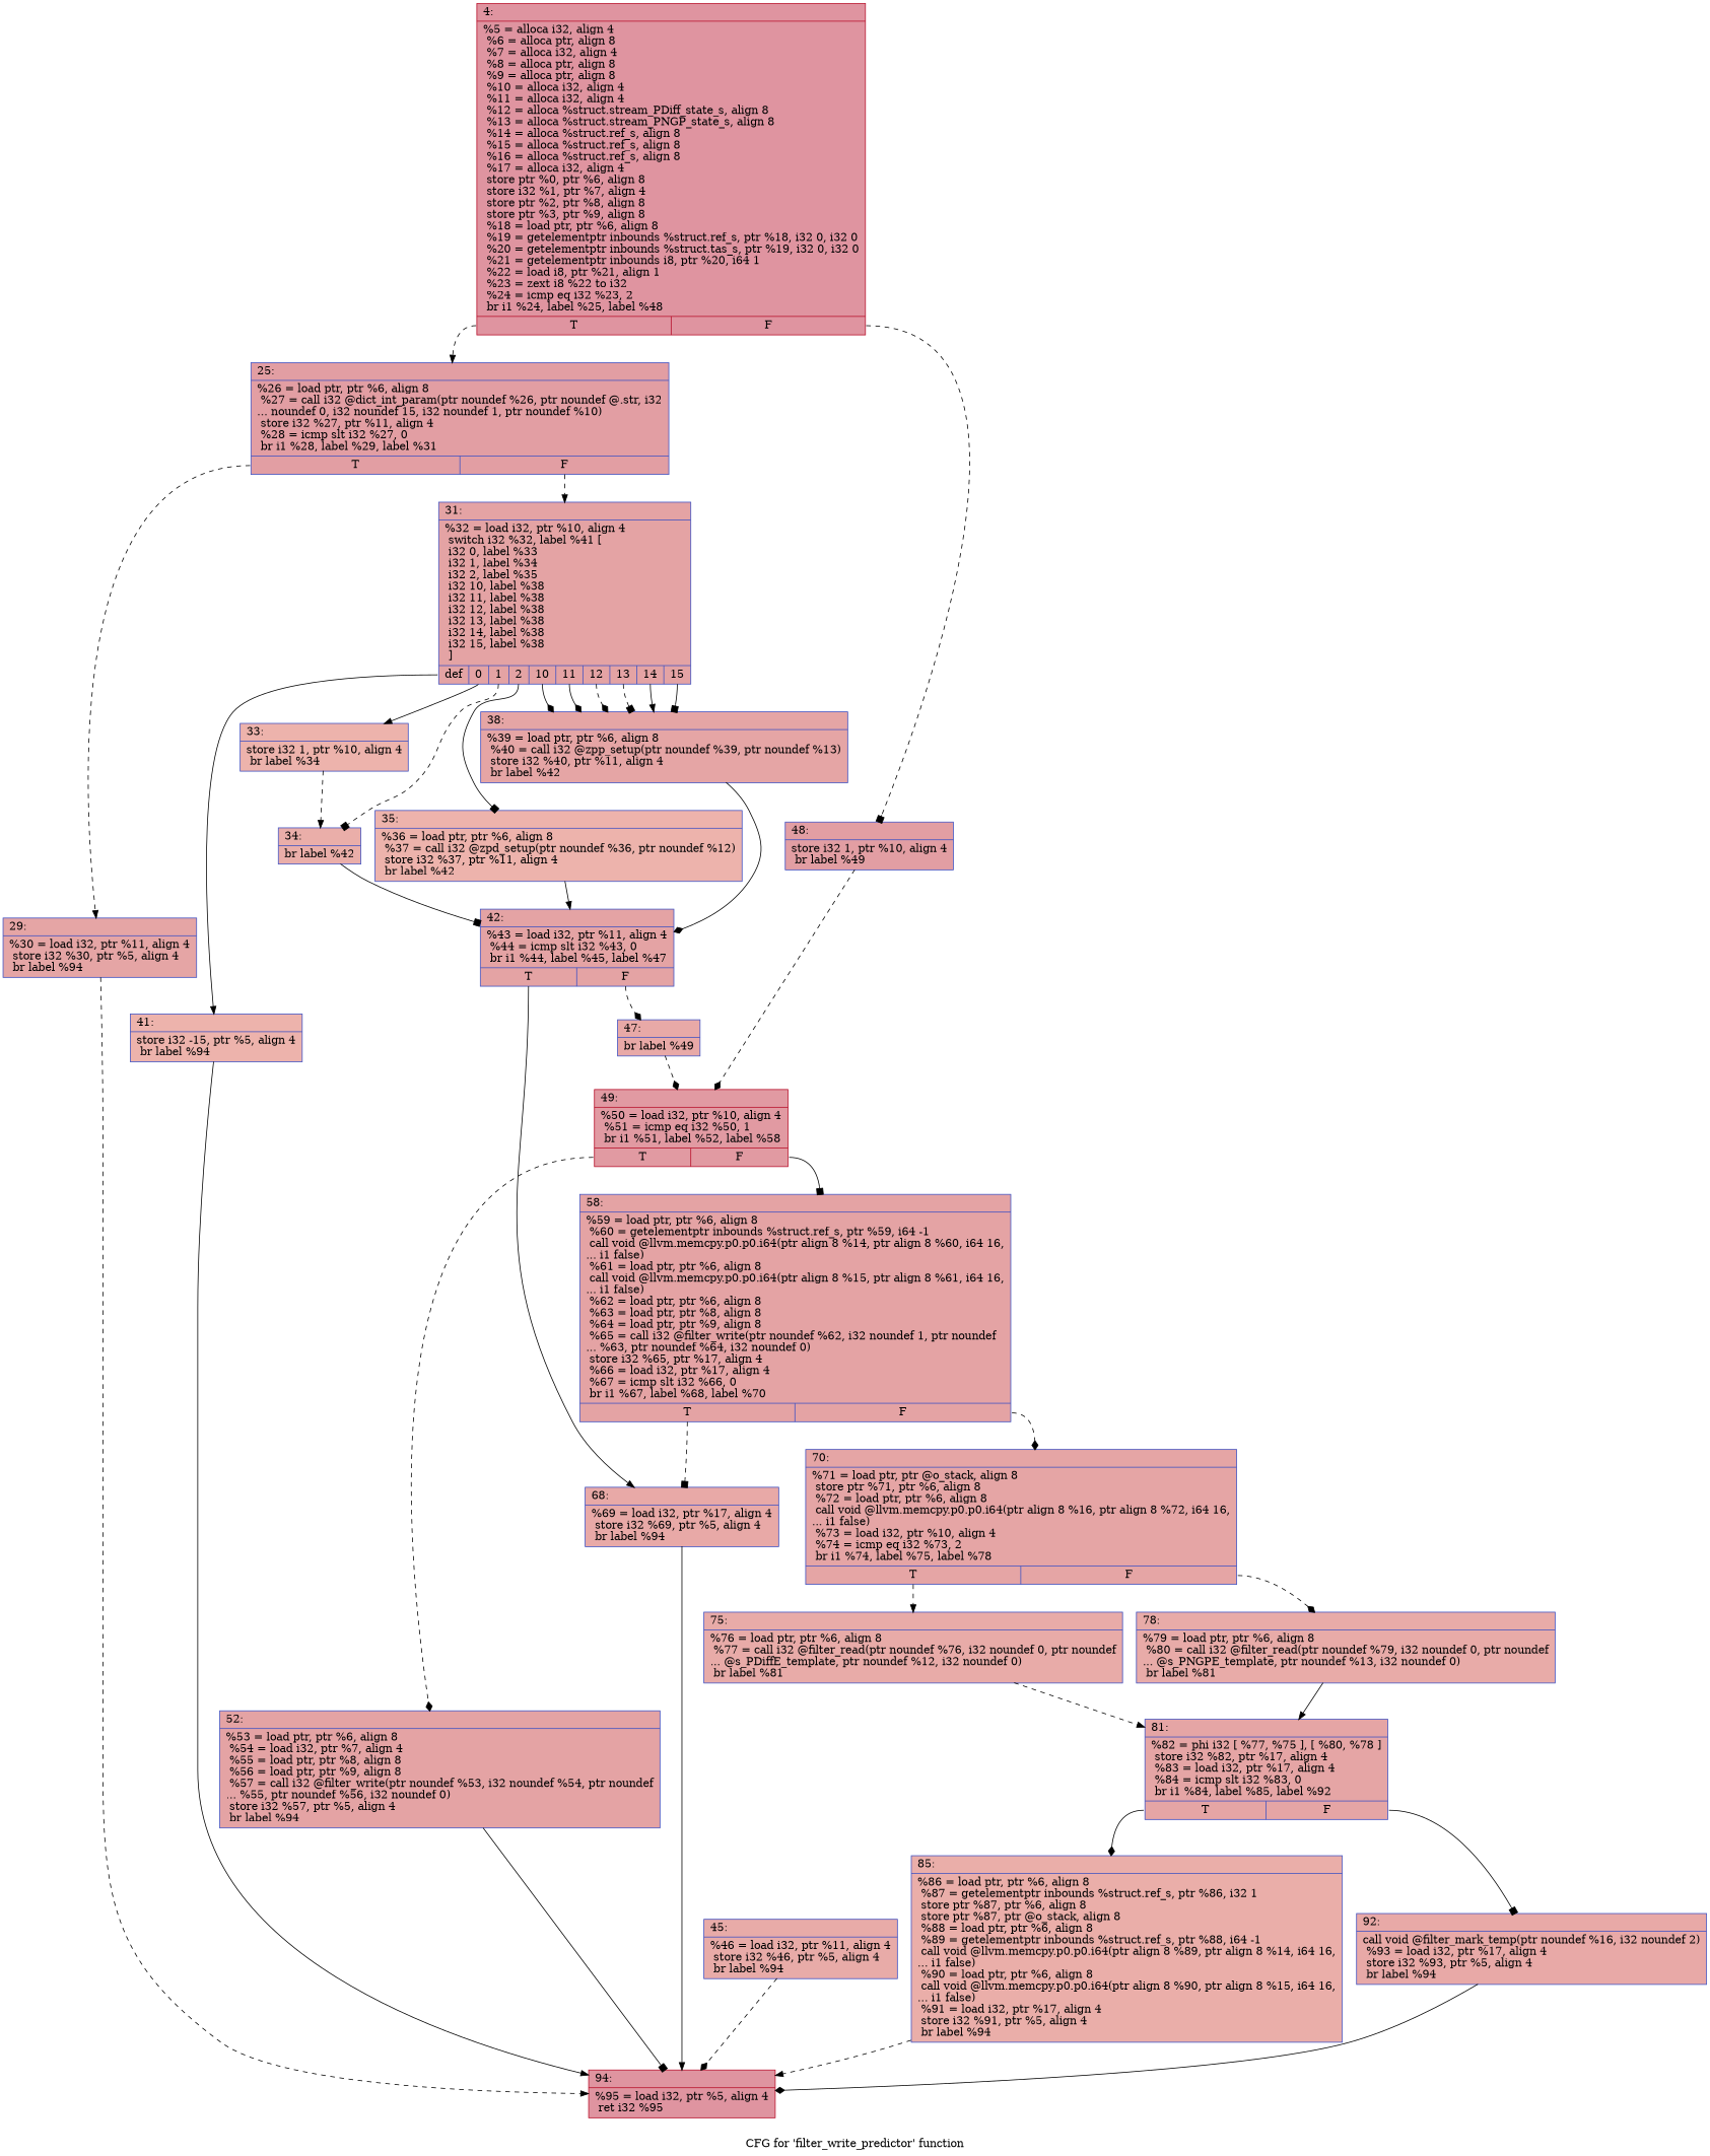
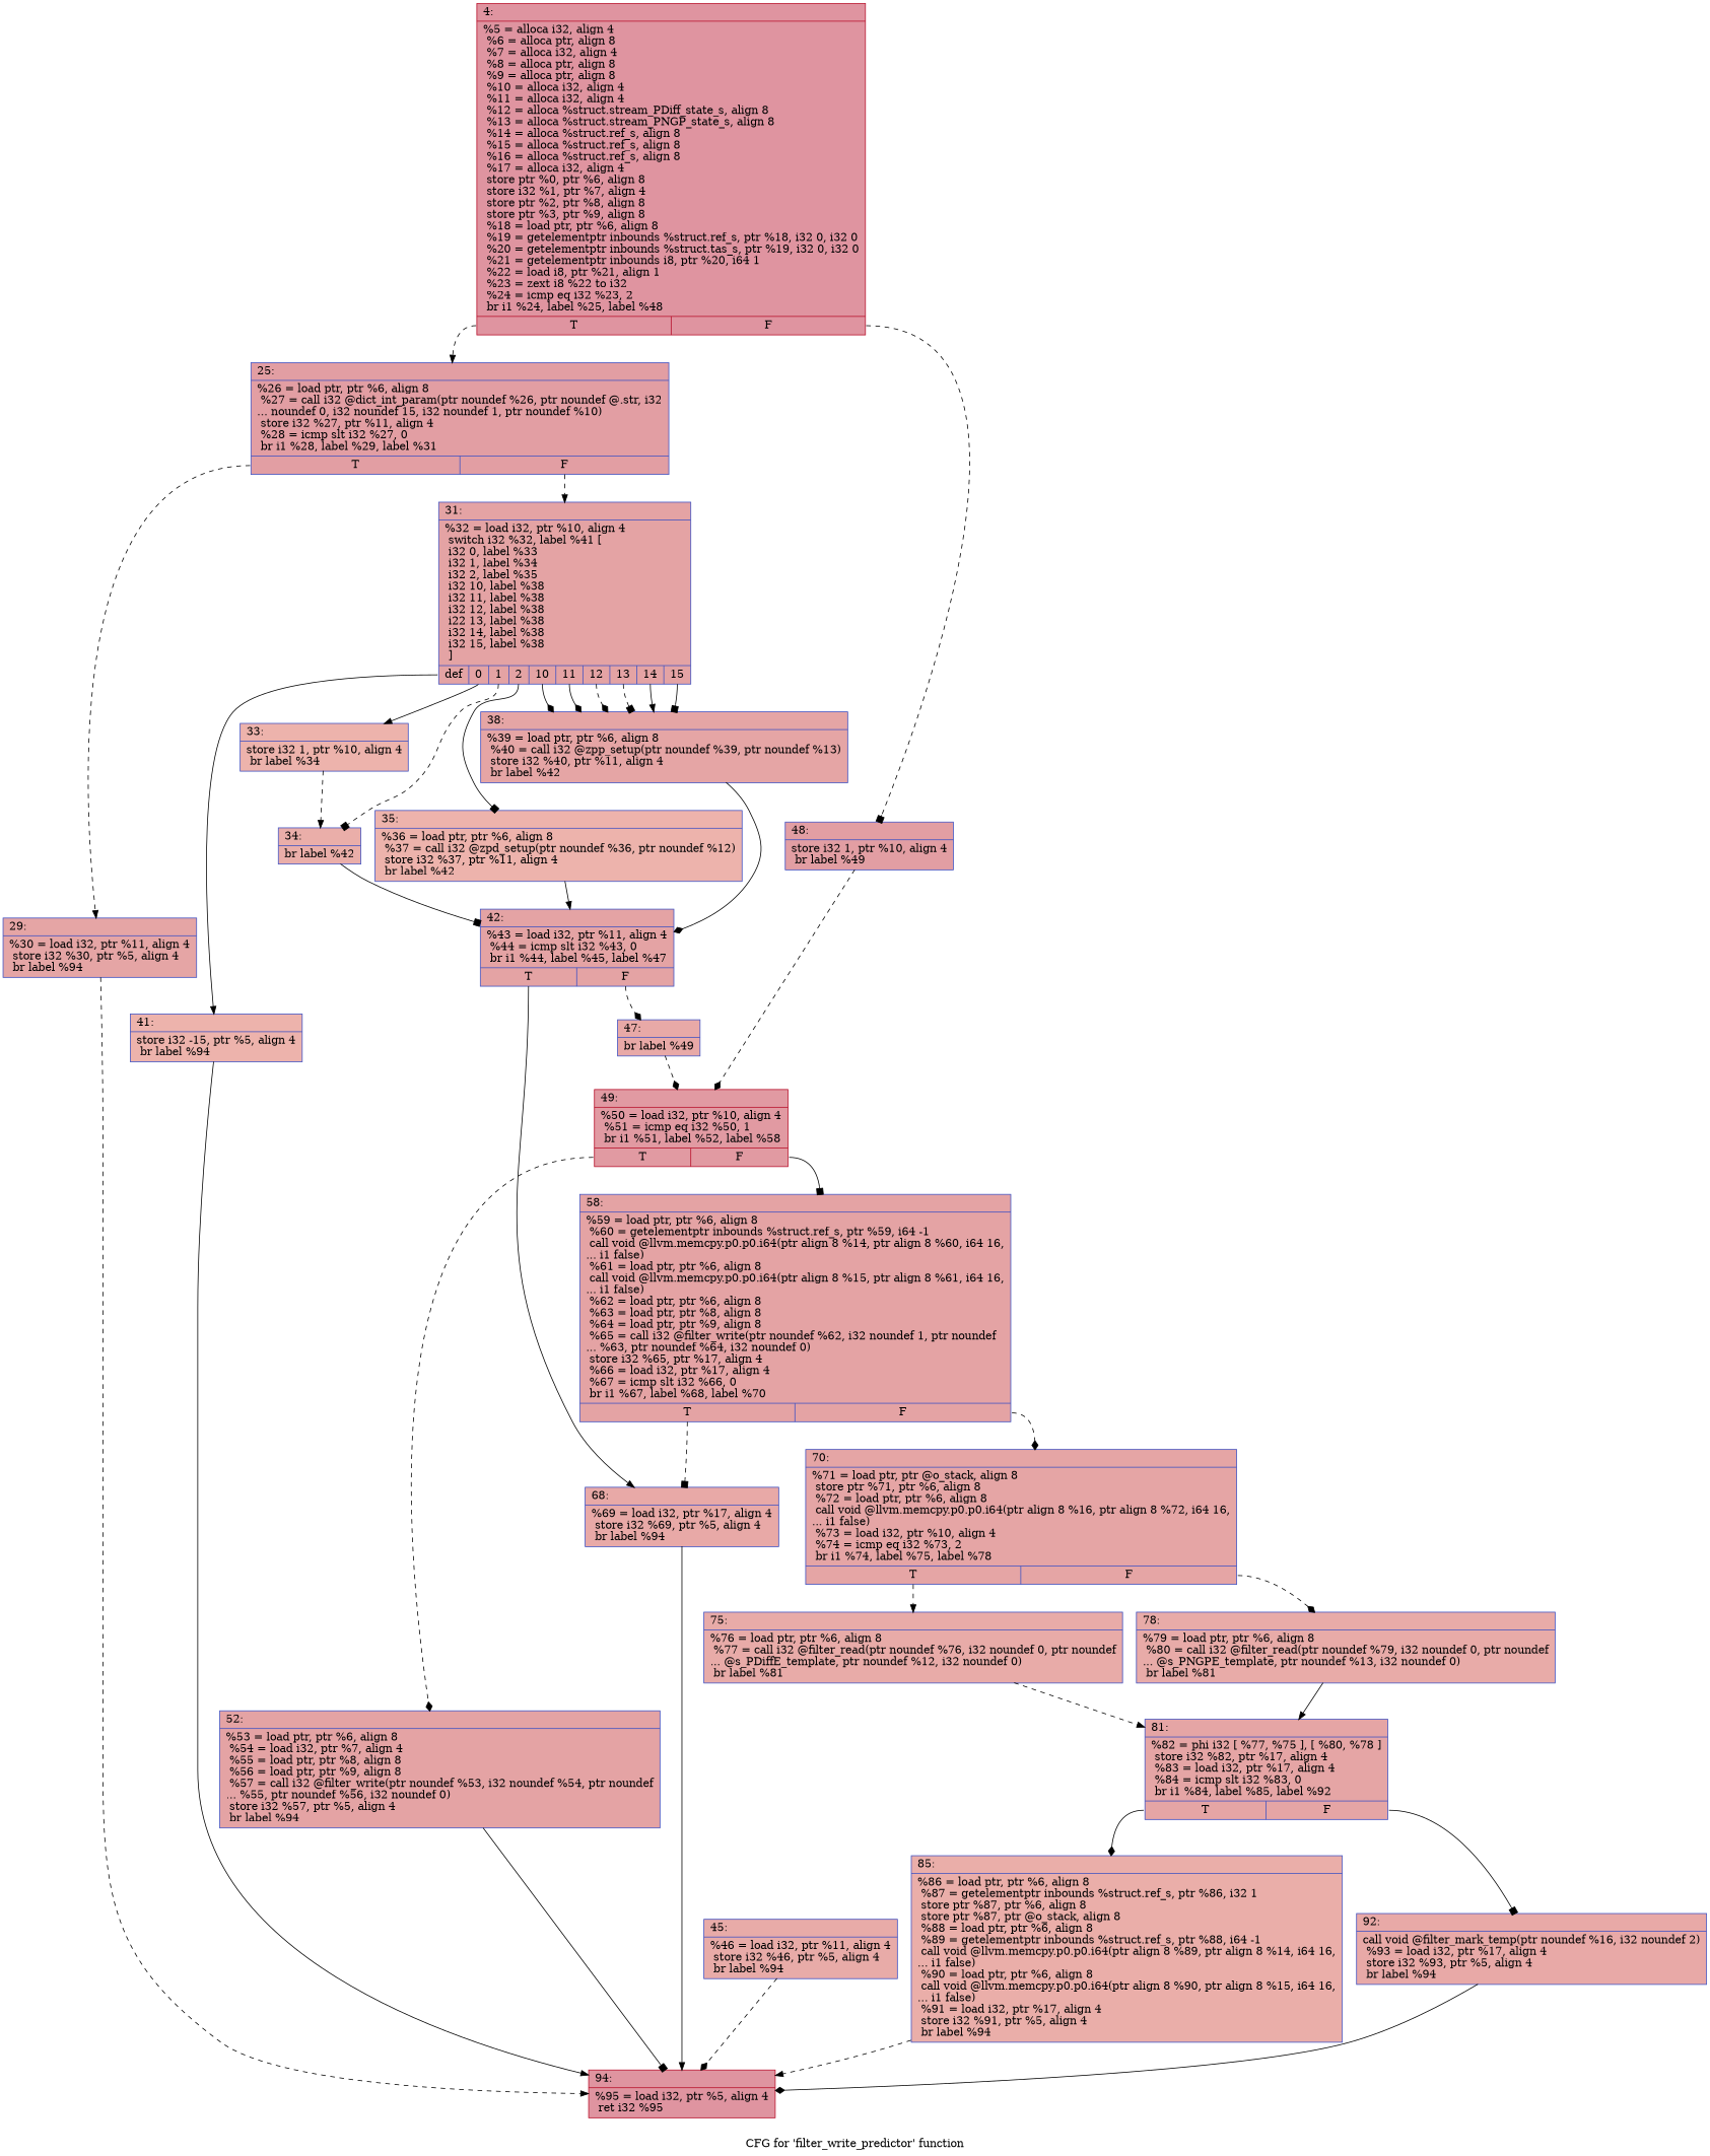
  digraph {
    fontname="DejaVu Serif"
    label="CFG for 'filter_write_predictor' function"
    node [color="#3d50c3ff" fillcolor="#c5333470" fontname="DejaVu Serif" shape=record style=filled]
    edge [arrowhead=normal fontname="DejaVu Serif" style=dashed]
    n1 [color="#b70d28ff" fillcolor="#b70d2870" label="{4:\l|  %5 = alloca i32, align 4\l  %6 = alloca ptr, align 8\l  %7 = alloca i32, align 4\l  %8 = alloca ptr, align 8\l  %9 = alloca ptr, align 8\l  %10 = alloca i32, align 4\l  %11 = alloca i32, align 4\l  %12 = alloca %struct.stream_PDiff_state_s, align 8\l  %13 = alloca %struct.stream_PNGP_state_s, align 8\l  %14 = alloca %struct.ref_s, align 8\l  %15 = alloca %struct.ref_s, align 8\l  %16 = alloca %struct.ref_s, align 8\l  %17 = alloca i32, align 4\l  store ptr %0, ptr %6, align 8\l  store i32 %1, ptr %7, align 4\l  store ptr %2, ptr %8, align 8\l  store ptr %3, ptr %9, align 8\l  %18 = load ptr, ptr %6, align 8\l  %19 = getelementptr inbounds %struct.ref_s, ptr %18, i32 0, i32 0\l  %20 = getelementptr inbounds %struct.tas_s, ptr %19, i32 0, i32 0\l  %21 = getelementptr inbounds i8, ptr %20, i64 1\l  %22 = load i8, ptr %21, align 1\l  %23 = zext i8 %22 to i32\l  %24 = icmp eq i32 %23, 2\l  br i1 %24, label %25, label %48\l|{<s0>T|<s1>F}}"]
    n2 [fillcolor="#be242e70" label="{25:\l|  %26 = load ptr, ptr %6, align 8\l  %27 = call i32 @dict_int_param(ptr noundef %26, ptr noundef @.str, i32\l... noundef 0, i32 noundef 15, i32 noundef 1, ptr noundef %10)\l  store i32 %27, ptr %11, align 4\l  %28 = icmp slt i32 %27, 0\l  br i1 %28, label %29, label %31\l|{<s0>T|<s1>F}}"]
    n3 [fillcolor="#be242e70" label="{48:\l|  store i32 1, ptr %10, align 4\l  br label %49\l}"]
    n4 [label="{29:\l|  %30 = load i32, ptr %11, align 4\l  store i32 %30, ptr %5, align 4\l  br label %94\l}"]
-   n5 [fillcolor="#c32e3170" label="{31:\l|  %32 = load i32, ptr %10, align 4\l  switch i32 %32, label %41 [\l    i32 0, label %33\l    i32 1, label %34\l    i32 2, label %35\l    i32 10, label %38\l    i32 11, label %38\l    i32 12, label %38\l    i32 13, label %38\l    i32 14, label %38\l    i32 15, label %38\l  ]\l|{<s0>def|<s1>0|<s2>1|<s3>2|<s4>10|<s5>11|<s6>12|<s7>13|<s8>14|<s9>15}}"]
+   n5 [fillcolor="#c32e3170" label="{31:\l|  %32 = load i32, ptr %10, align 4\l  switch i32 %32, label %41 [\l    i32 0, label %33\l    i32 1, label %34\l    i32 2, label %35\l    i32 10, label %38\l    i32 11, label %38\l    i32 12, label %38\l    i22 13, label %38\l    i32 14, label %38\l    i32 15, label %38\l  ]\l|{<s0>def|<s1>0|<s2>1|<s3>2|<s4>10|<s5>11|<s6>12|<s7>13|<s8>14|<s9>15}}"]
    n6 [color="#b70d28ff" fillcolor="#bb1b2c70" label="{49:\l|  %50 = load i32, ptr %10, align 4\l  %51 = icmp eq i32 %50, 1\l  br i1 %51, label %52, label %58\l|{<s0>T|<s1>F}}"]
    n7 [color="#b70d28ff" fillcolor="#b70d2870" label="{94:\l|  %95 = load i32, ptr %5, align 4\l  ret i32 %95\l}"]
    n8 [fillcolor="#d6524470" label="{41:\l|  store i32 -15, ptr %5, align 4\l  br label %94\l}"]
    n9 [fillcolor="#d6524470" label="{33:\l|  store i32 1, ptr %10, align 4\l  br label %34\l}"]
    n10 [fillcolor="#d0473d70" label="{34:\l|  br label %42\l}"]
    n11 [fillcolor="#d6524470" label="{35:\l|  %36 = load ptr, ptr %6, align 8\l  %37 = call i32 @zpd_setup(ptr noundef %36, ptr noundef %12)\l  store i32 %37, ptr %11, align 4\l  br label %42\l}"]
    n12 [label="{38:\l|  %39 = load ptr, ptr %6, align 8\l  %40 = call i32 @zpp_setup(ptr noundef %39, ptr noundef %13)\l  store i32 %40, ptr %11, align 4\l  br label %42\l}"]
    n13 [fillcolor="#c32e3170" label="{52:\l|  %53 = load ptr, ptr %6, align 8\l  %54 = load i32, ptr %7, align 4\l  %55 = load ptr, ptr %8, align 8\l  %56 = load ptr, ptr %9, align 8\l  %57 = call i32 @filter_write(ptr noundef %53, i32 noundef %54, ptr noundef\l... %55, ptr noundef %56, i32 noundef 0)\l  store i32 %57, ptr %5, align 4\l  br label %94\l}"]
    n14 [fillcolor="#c32e3170" label="{58:\l|  %59 = load ptr, ptr %6, align 8\l  %60 = getelementptr inbounds %struct.ref_s, ptr %59, i64 -1\l  call void @llvm.memcpy.p0.p0.i64(ptr align 8 %14, ptr align 8 %60, i64 16,\l... i1 false)\l  %61 = load ptr, ptr %6, align 8\l  call void @llvm.memcpy.p0.p0.i64(ptr align 8 %15, ptr align 8 %61, i64 16,\l... i1 false)\l  %62 = load ptr, ptr %6, align 8\l  %63 = load ptr, ptr %8, align 8\l  %64 = load ptr, ptr %9, align 8\l  %65 = call i32 @filter_write(ptr noundef %62, i32 noundef 1, ptr noundef\l... %63, ptr noundef %64, i32 noundef 0)\l  store i32 %65, ptr %17, align 4\l  %66 = load i32, ptr %17, align 4\l  %67 = icmp slt i32 %66, 0\l  br i1 %67, label %68, label %70\l|{<s0>T|<s1>F}}"]
    n15 [fillcolor="#c32e3170" label="{42:\l|  %43 = load i32, ptr %11, align 4\l  %44 = icmp slt i32 %43, 0\l  br i1 %44, label %45, label %47\l|{<s0>T|<s1>F}}"]
    n16 [fillcolor="#ca3b3770" label="{47:\l|  br label %49\l}"]
    n17 [fillcolor="#ca3b3770" label="{68:\l|  %69 = load i32, ptr %17, align 4\l  store i32 %69, ptr %5, align 4\l  br label %94\l}"]
    n18 [fillcolor="#cc403a70" label="{45:\l|  %46 = load i32, ptr %11, align 4\l  store i32 %46, ptr %5, align 4\l  br label %94\l}"]
    n19 [label="{70:\l|  %71 = load ptr, ptr @o_stack, align 8\l  store ptr %71, ptr %6, align 8\l  %72 = load ptr, ptr %6, align 8\l  call void @llvm.memcpy.p0.p0.i64(ptr align 8 %16, ptr align 8 %72, i64 16,\l... i1 false)\l  %73 = load i32, ptr %10, align 4\l  %74 = icmp eq i32 %73, 2\l  br i1 %74, label %75, label %78\l|{<s0>T|<s1>F}}"]
    n20 [fillcolor="#cc403a70" label="{75:\l|  %76 = load ptr, ptr %6, align 8\l  %77 = call i32 @filter_read(ptr noundef %76, i32 noundef 0, ptr noundef\l... @s_PDiffE_template, ptr noundef %12, i32 noundef 0)\l  br label %81\l}"]
    n21 [fillcolor="#cc403a70" label="{78:\l|  %79 = load ptr, ptr %6, align 8\l  %80 = call i32 @filter_read(ptr noundef %79, i32 noundef 0, ptr noundef\l... @s_PNGPE_template, ptr noundef %13, i32 noundef 0)\l  br label %81\l}"]
    n22 [label="{81:\l|  %82 = phi i32 [ %77, %75 ], [ %80, %78 ]\l  store i32 %82, ptr %17, align 4\l  %83 = load i32, ptr %17, align 4\l  %84 = icmp slt i32 %83, 0\l  br i1 %84, label %85, label %92\l|{<s0>T|<s1>F}}"]
    n23 [fillcolor="#d0473d70" label="{85:\l|  %86 = load ptr, ptr %6, align 8\l  %87 = getelementptr inbounds %struct.ref_s, ptr %86, i32 1\l  store ptr %87, ptr %6, align 8\l  store ptr %87, ptr @o_stack, align 8\l  %88 = load ptr, ptr %6, align 8\l  %89 = getelementptr inbounds %struct.ref_s, ptr %88, i64 -1\l  call void @llvm.memcpy.p0.p0.i64(ptr align 8 %89, ptr align 8 %14, i64 16,\l... i1 false)\l  %90 = load ptr, ptr %6, align 8\l  call void @llvm.memcpy.p0.p0.i64(ptr align 8 %90, ptr align 8 %15, i64 16,\l... i1 false)\l  %91 = load i32, ptr %17, align 4\l  store i32 %91, ptr %5, align 4\l  br label %94\l}"]
    n24 [fillcolor="#ca3b3770" label="{92:\l|  call void @filter_mark_temp(ptr noundef %16, i32 noundef 2)\l  %93 = load i32, ptr %17, align 4\l  store i32 %93, ptr %5, align 4\l  br label %94\l}"]
    n1 -> n2 [tailport=s0]
    n1 -> n3 [arrowhead=box tailport=s1]
    n2 -> n4 [tailport=s0]
    n2 -> n5 [tailport=s1]
    n3 -> n6 [arrowhead=diamond]
    n4 -> n7
    n5 -> n8 [style=solid tailport=s0]
    n5 -> n9 [style=solid tailport=s1]
    n5 -> n10 [arrowhead=box tailport=s2]
    n5 -> n11 [arrowhead=box style=solid tailport=s3]
    n5 -> n12 [arrowhead=diamond style=solid tailport=s4]
    n5 -> n12 [arrowhead=diamond style=solid tailport=s5]
    n5 -> n12 [arrowhead=diamond tailport=s6]
    n5 -> n12 [arrowhead=box tailport=s7]
    n5 -> n12 [style=solid tailport=s8]
    n5 -> n12 [arrowhead=box style=solid tailport=s9]
    n6 -> n13 [arrowhead=diamond tailport=s0]
    n6 -> n14 [arrowhead=box style=solid tailport=s1]
    n8 -> n7 [style=solid]
    n9 -> n10
    n10 -> n15 [arrowhead=box style=solid]
    n11 -> n15 [style=solid]
    n12 -> n15 [arrowhead=diamond style=solid]
    n13 -> n7 [arrowhead=box style=solid]
    n14 -> n17 [arrowhead=box tailport=s0]
    n14 -> n19 [arrowhead=diamond tailport=s1]
    n15 -> n16 [arrowhead=diamond tailport=s1]
    n15 -> n17 [style=solid tailport=s0]
    n16 -> n6 [arrowhead=diamond]
    n17 -> n7 [style=solid]
    n18 -> n7 [arrowhead=diamond]
    n19 -> n20 [tailport=s0]
    n19 -> n21 [arrowhead=diamond tailport=s1]
    n20 -> n22
    n21 -> n22 [style=solid]
    n22 -> n23 [arrowhead=diamond style=solid tailport=s0]
    n22 -> n24 [arrowhead=box style=solid tailport=s1]
    n23 -> n7
    n24 -> n7 [arrowhead=diamond style=solid]
  }
